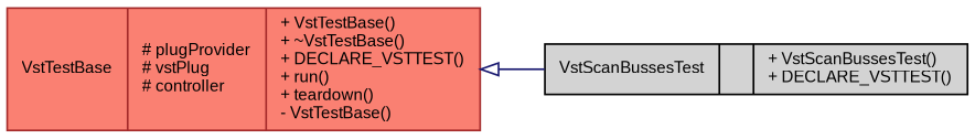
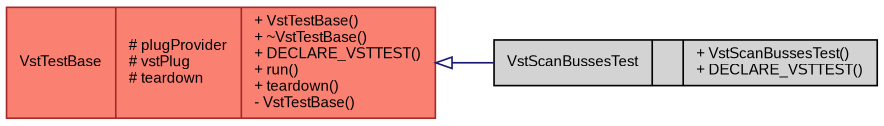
  digraph {
    rankdir=LR
    node [fontname=Arial fontsize=9 shape=record style=filled]
    n1 [color=black fillcolor=lightgrey fontcolor=black height=0.2 label="{VstScanBussesTest\n||+ VstScanBussesTest()\l+ DECLARE_VSTTEST()\l}" width=0.4]
-   n2 [color=brown height=0.2 label="{VstTestBase\n|# plugProvider\l# vstPlug\l# controller\l|+ VstTestBase()\l+ ~VstTestBase()\l+ DECLARE_VSTTEST()\l+ run()\l+ teardown()\l- VstTestBase()\l}" width=0.4 fillcolor=salmon]
+   n2 [color=brown height=0.2 label="{VstTestBase\n|# plugProvider\l# vstPlug\l# teardown\l|+ VstTestBase()\l+ ~VstTestBase()\l+ DECLARE_VSTTEST()\l+ run()\l+ teardown()\l- VstTestBase()\l}" width=0.4 fillcolor=salmon]
    n2 -> n1 [arrowtail=empty color=midnightblue dir=back fontname=Arial fontsize=9 labelfontname=Arial labelfontsize=9 style=solid]
  }
